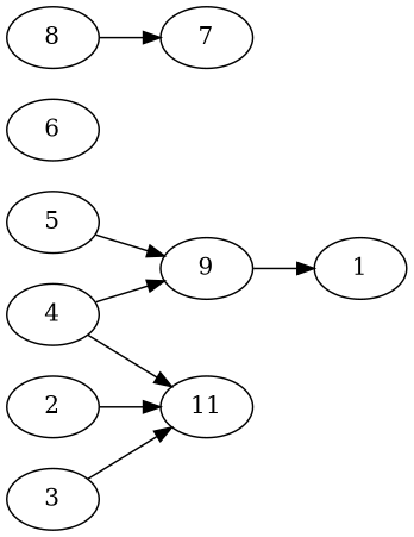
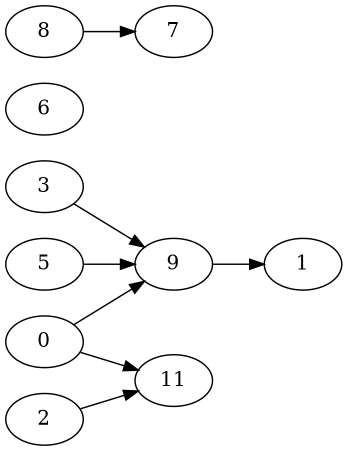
  digraph {
    rankdir=LR
    node [alpha=0.17]
    1 [alpha=0.19 expect_size=13442048]
    9 [expect_size=14766080]
    2 [alpha=0.13 expect_size=8545280]
    n4 [alpha=0.12 expect_size=37169152 label=11]
    3 [expect_size=19143680]
-   4 [alpha=0.02 expect_size=17471488]
+   4 [alpha=0.02 expect_size=17471488 label=0]
    5 [alpha=0.14 expect_size=50671616]
    6 [alpha=0.07 expect_size=44839936]
    7 [expect_size=39693312]
    8 [alpha=0.11 expect_size=20722688]
    9 -> 1
    2 -> n4
-   3 -> n4
+   3 -> 9
    4 -> 9
    4 -> n4
    5 -> 9
    8 -> 7
  }
